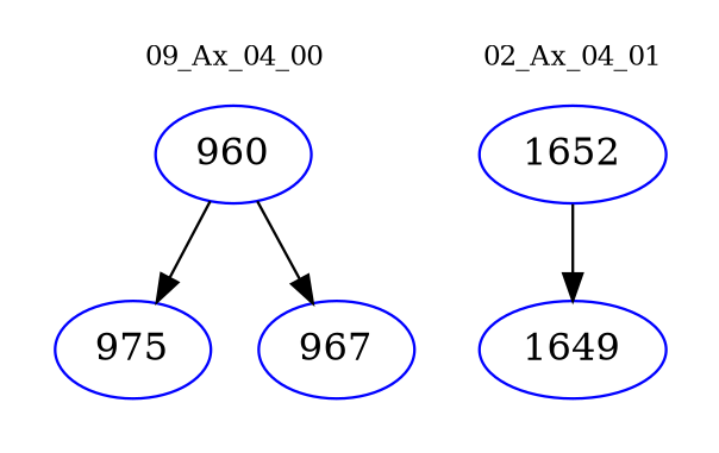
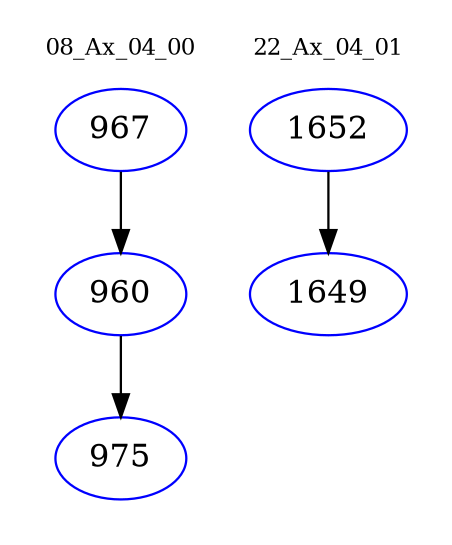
  digraph {
    node [color=blue]
    edge [color=black]
    n1 [label=960]
    n2 [label=975]
    n3 [label=967]
    n4 [label=1652]
    n5 [label=1649]
    subgraph cluster_1 {
      color=white
      fontsize=10
-     label="09_Ax_04_00"
+     label="08_Ax_04_00"
      n1
      n2
      n3
    }
    subgraph cluster_2 {
      color=white
      fontsize=10
-     label="02_Ax_04_01"
+     label="22_Ax_04_01"
      n4
      n5
    }
    n1 -> n2
-   n1 -> n3
+   n3 -> n1
    n4 -> n5
  }
